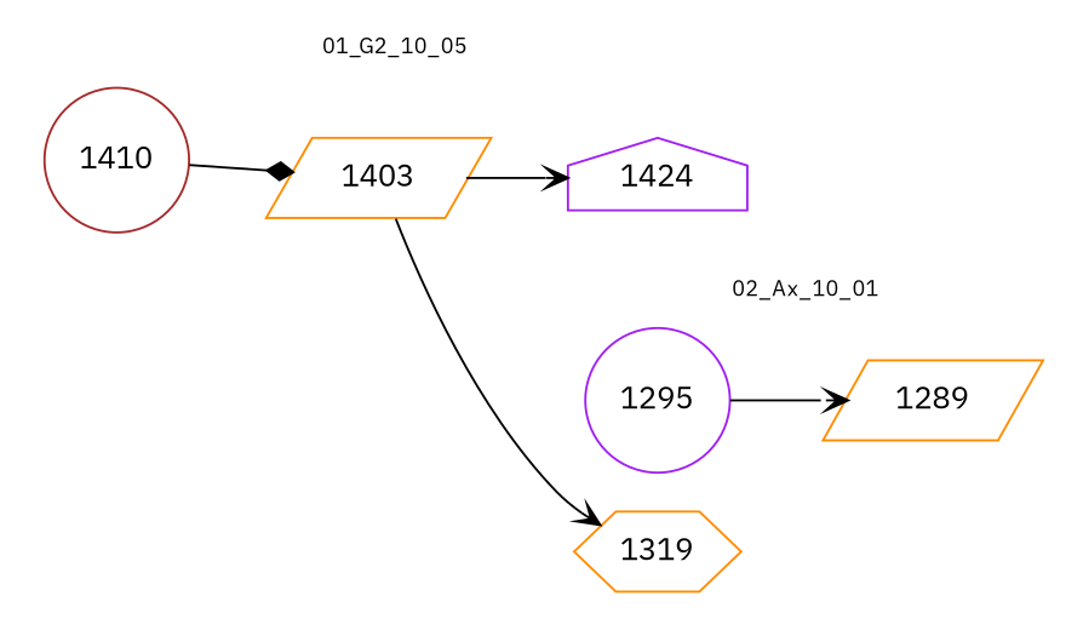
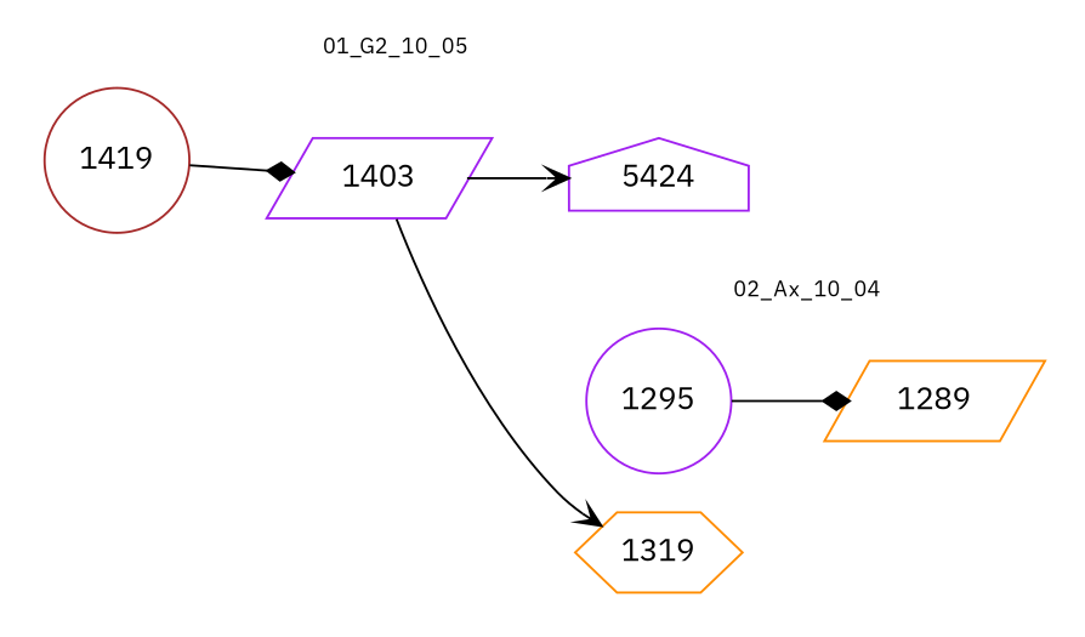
  digraph {
    fontname="IBM Plex Sans"
    rankdir=LR
    node [color=purple fontname="IBM Plex Sans" shape=circle]
    edge [arrowhead=diamond color=black fontname="IBM Plex Sans"]
    n1 [label=1295]
    n2 [color=darkorange label=1289 shape=parallelogram]
    n3 [color=darkorange label=1319 shape=hexagon]
-   n4 [color=brown label=1410]
-   n5 [color=darkorange label=1403 shape=parallelogram]
-   n6 [label=1424 shape=house]
+   n4 [color=brown label=1419]
+   n5 [label=1403 shape=parallelogram]
+   n6 [label=5424 shape=house]
    subgraph cluster_1 {
      color=white
      fontsize=10
-     label="02_Ax_10_01"
+     label="02_Ax_10_04"
      n1
      n2
      n3
    }
    subgraph cluster_2 {
      color=white
      fontsize=10
      label="01_G2_10_05"
      n4
      n5
      n6
    }
-   n1 -> n2 [arrowhead=vee]
+   n1 -> n2
    n4 -> n5
    n5 -> n3 [arrowhead=vee]
    n5 -> n6 [arrowhead=vee]
  }
